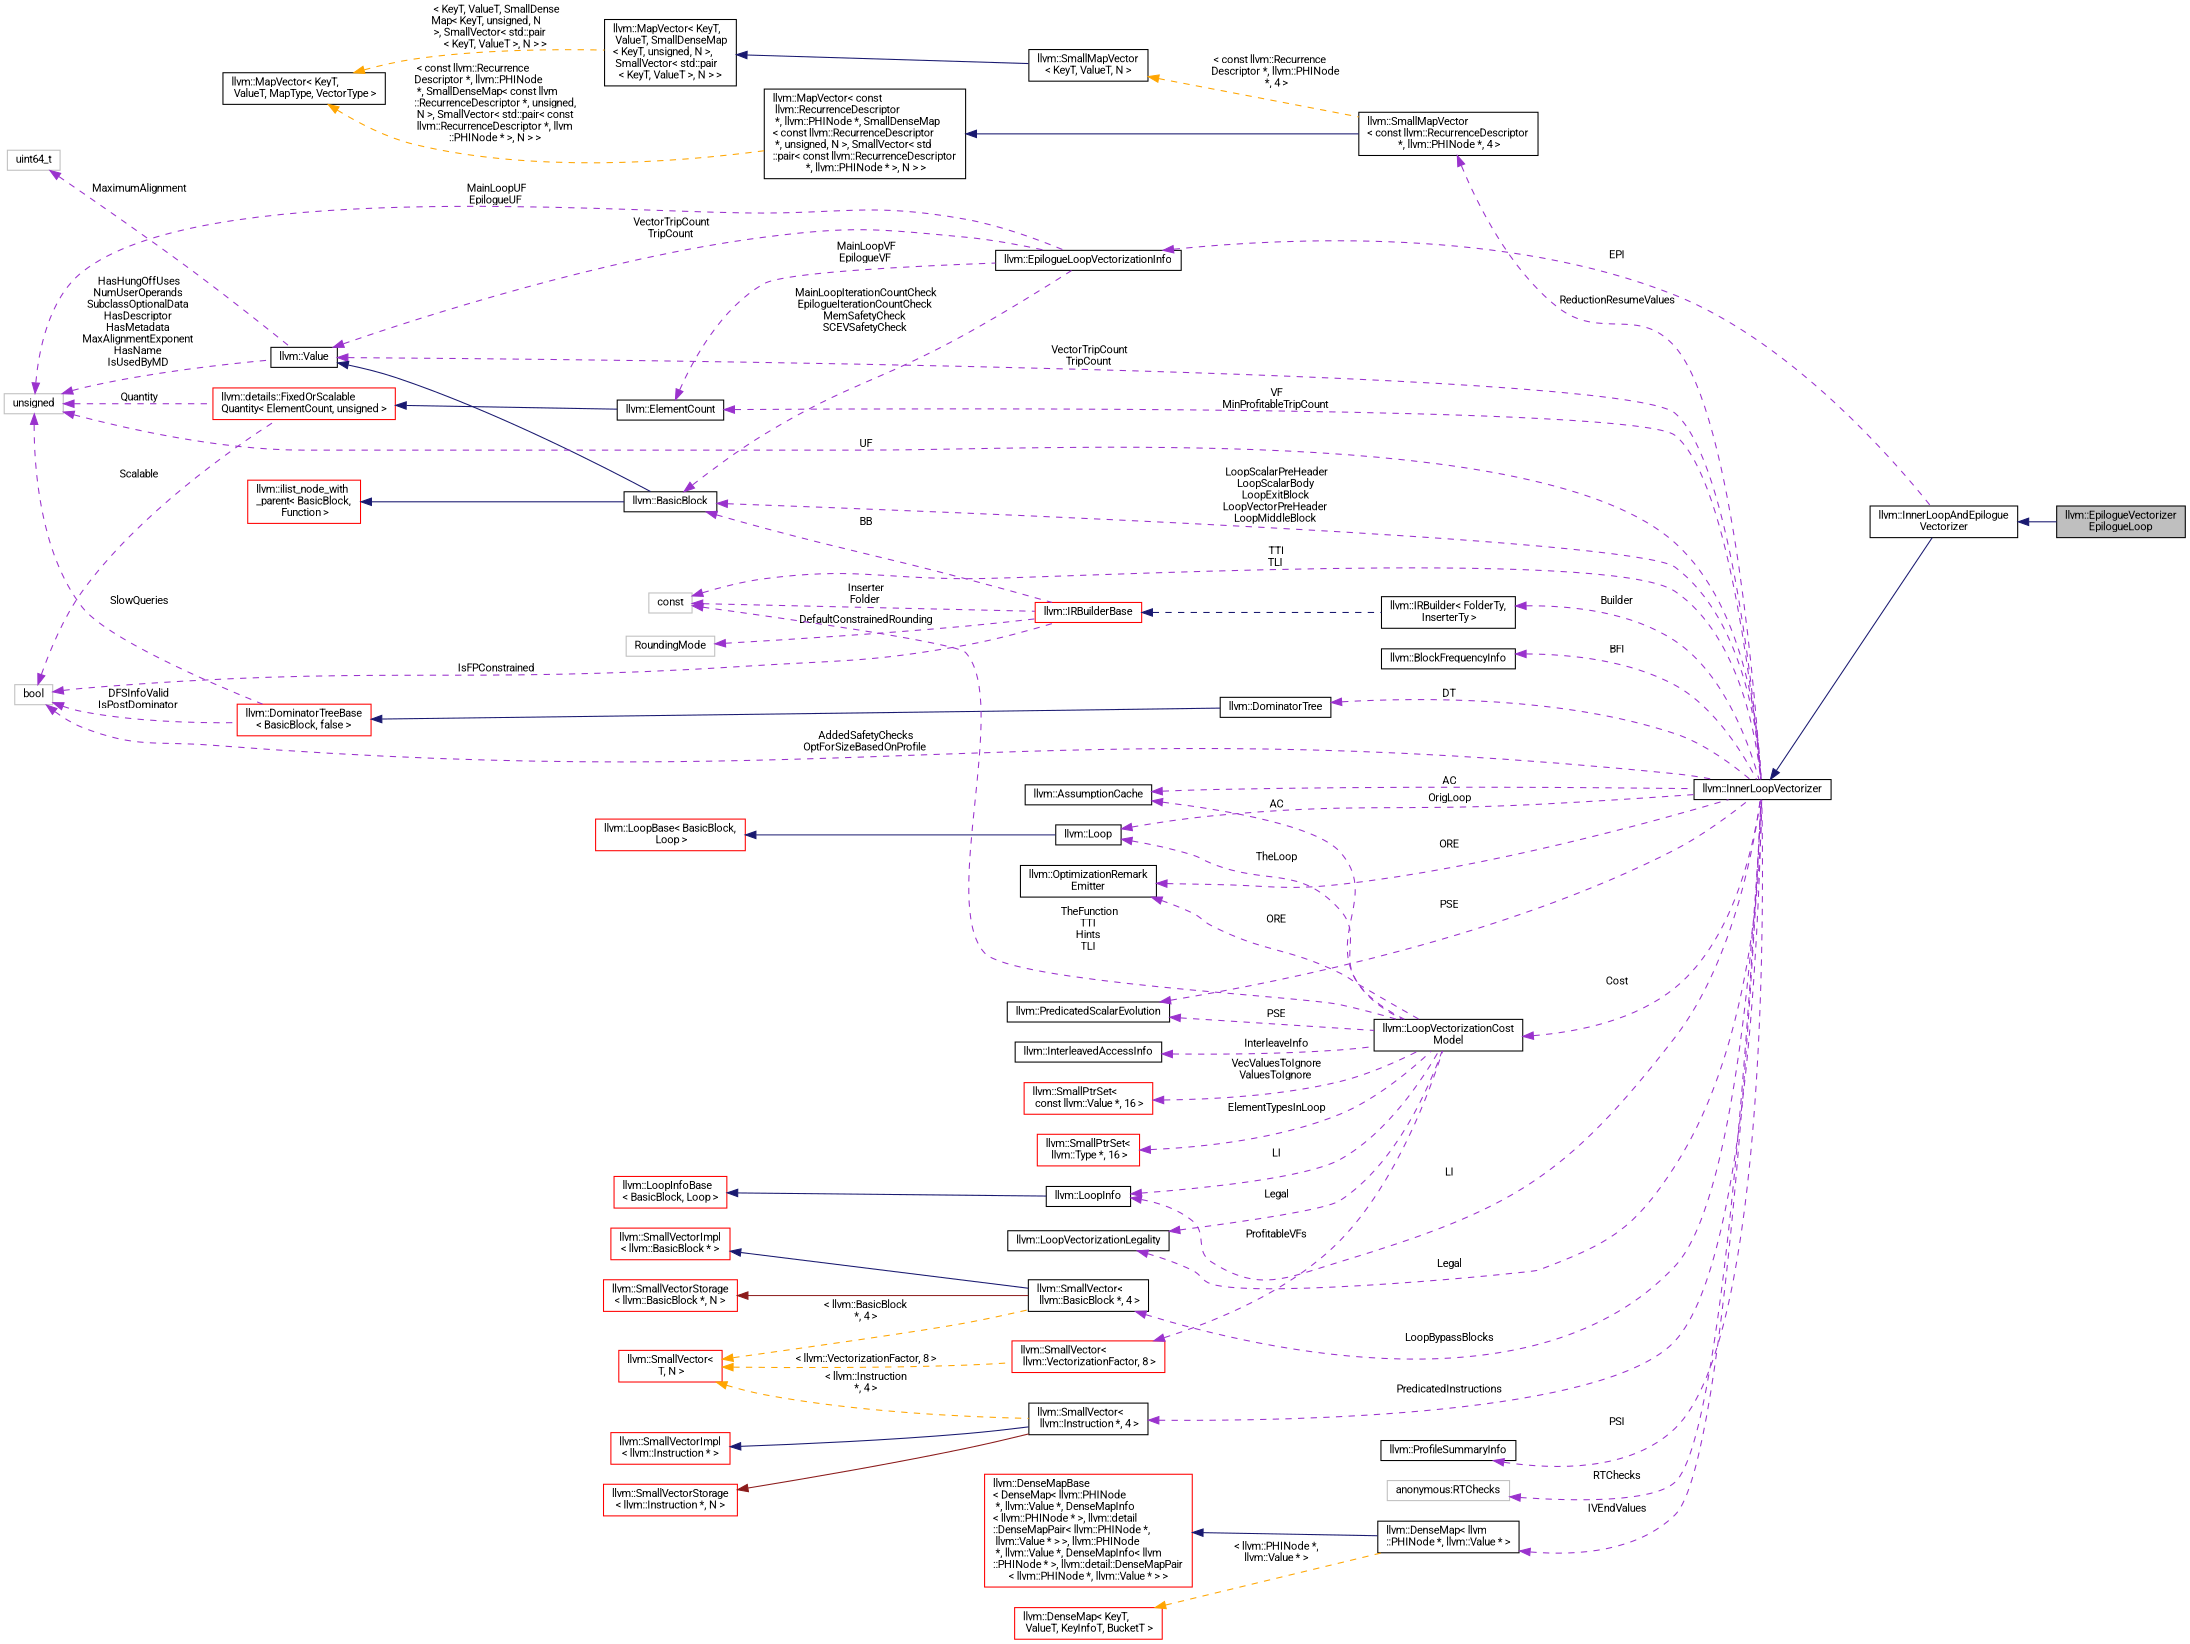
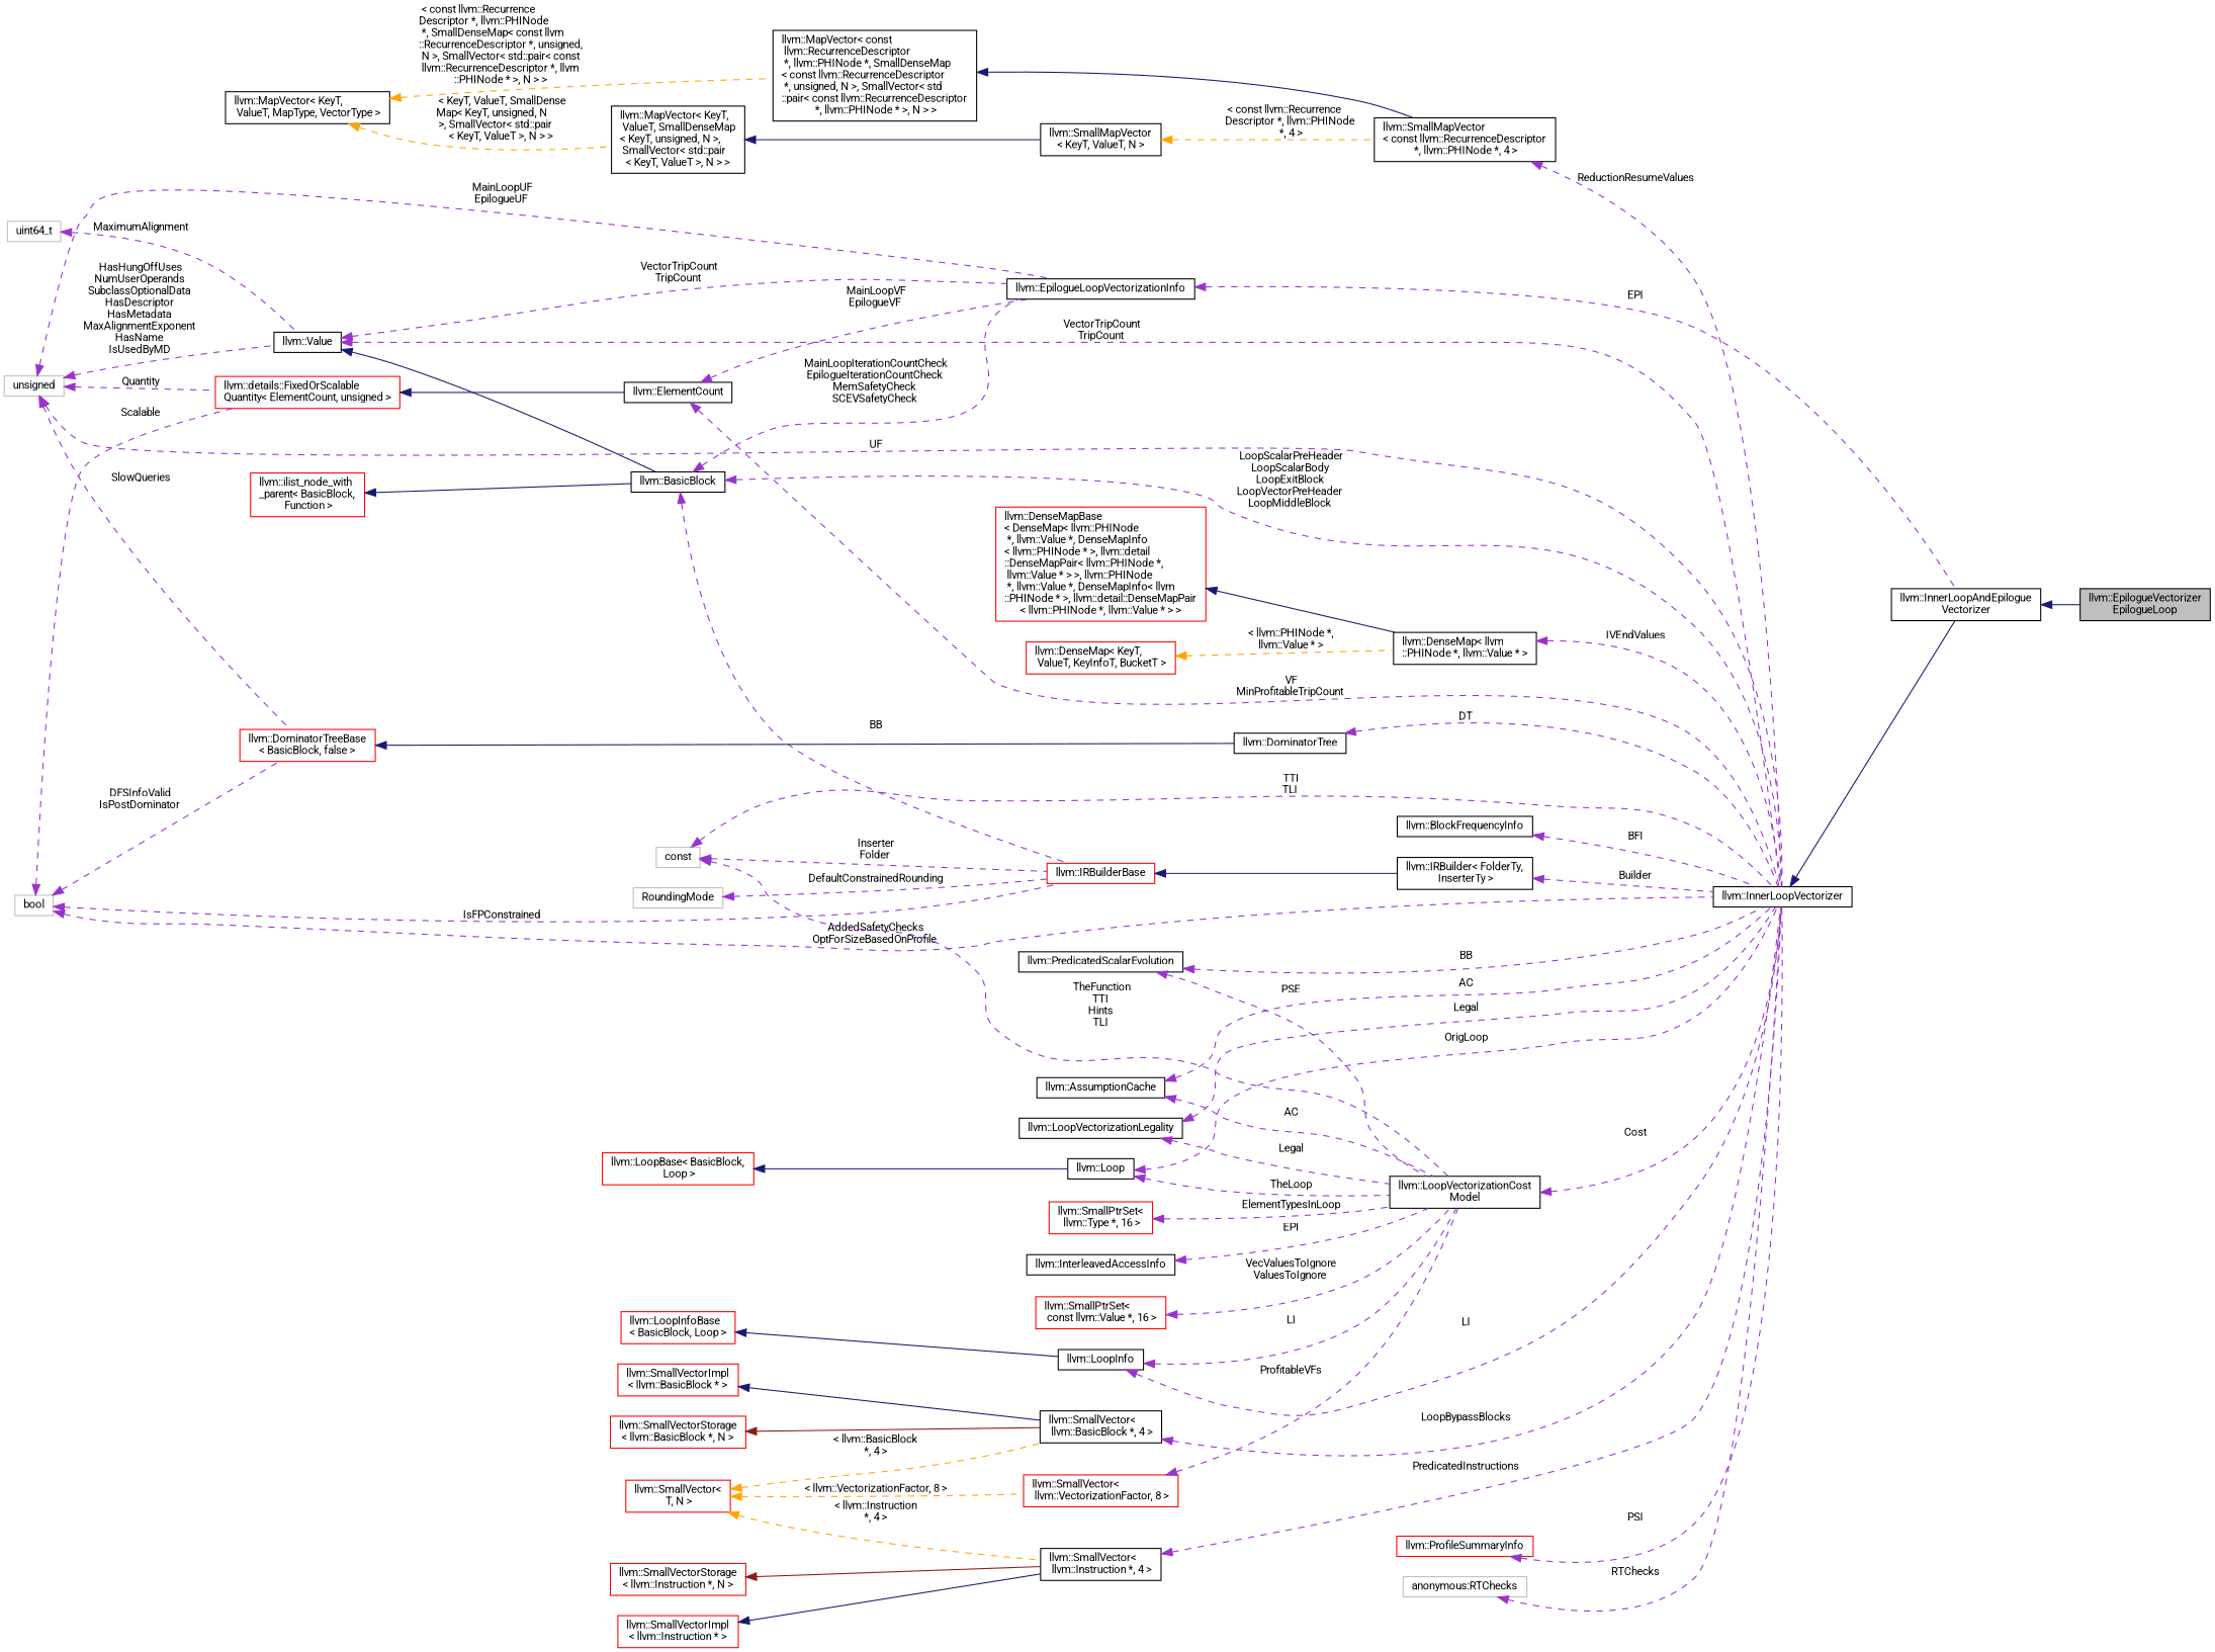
  digraph {
    fontname=Roboto
    rankdir=LR
    node [color=black fontname=Roboto fontsize=10 shape=record]
    edge [color=darkorchid3 dir=back fontname=Roboto fontsize=10 labelfontname=Helvetica labelfontsize=10 style=dashed]
    n1 [fillcolor=grey75 fontcolor=black height=0.2 label="llvm::EpilogueVectorizer\lEpilogueLoop" style=filled width=0.4]
    n2 [height=0.2 label="llvm::InnerLoopAndEpilogue\lVectorizer" width=0.4]
    n3 [height=0.2 label="llvm::InnerLoopVectorizer" width=0.4]
    n4 [height=0.2 label="llvm::SmallMapVector\l\< const llvm::RecurrenceDescriptor\l *, llvm::PHINode *, 4 \>" width=0.4]
    n5 [height=0.2 label="llvm::MapVector\< const\l llvm::RecurrenceDescriptor\l *, llvm::PHINode *, SmallDenseMap\l\< const llvm::RecurrenceDescriptor\l *, unsigned, N \>, SmallVector\< std\l::pair\< const llvm::RecurrenceDescriptor\l *, llvm::PHINode * \>, N \> \>" width=0.4]
    n6 [height=0.2 label="llvm::MapVector\< KeyT,\l ValueT, MapType, VectorType \>" width=0.4]
    n7 [height=0.2 label="llvm::MapVector\< KeyT,\l ValueT, SmallDenseMap\l\< KeyT, unsigned, N \>,\l SmallVector\< std::pair\l\< KeyT, ValueT \>, N \> \>" width=0.4]
    n8 [height=0.2 label="llvm::SmallMapVector\l\< KeyT, ValueT, N \>" width=0.4]
    n9 [height=0.2 label="llvm::AssumptionCache" width=0.4]
    n10 [height=0.2 label="llvm::LoopVectorizationCost\lModel" width=0.4]
-   n11 [height=0.2 label="llvm::ProfileSummaryInfo" width=0.4]
+   n11 [color=red height=0.2 label="llvm::ProfileSummaryInfo" width=0.4]
    n12 [height=0.2 label="llvm::IRBuilder\< FolderTy,\l InserterTy \>" width=0.4]
    n13 [color=red height=0.2 label="llvm::IRBuilderBase" width=0.4]
    n14 [color=grey75 height=0.2 label=RoundingMode width=0.4]
    n15 [height=0.2 label="llvm::BasicBlock" width=0.4]
    n16 [height=0.2 label="llvm::EpilogueLoopVectorizationInfo" width=0.4]
    n17 [height=0.2 label="llvm::Value" width=0.4]
    n18 [color=grey75 height=0.2 label=uint64_t width=0.4]
    n19 [color=grey75 height=0.2 label=unsigned width=0.4]
    n20 [color=red height=0.2 label="llvm::DominatorTreeBase\l\< BasicBlock, false \>" width=0.4]
    n21 [color=red height=0.2 label="llvm::details::FixedOrScalable\lQuantity\< ElementCount, unsigned \>" width=0.4]
    n22 [height=0.2 label="llvm::DominatorTree" width=0.4]
    n23 [height=0.2 label="llvm::ElementCount" width=0.4]
    n24 [color=red height=0.2 label="llvm::ilist_node_with\l_parent\< BasicBlock,\l Function \>" width=0.4]
    n25 [color=grey75 height=0.2 label=bool width=0.4]
    n26 [color=grey75 height=0.2 label=const width=0.4]
    n27 [color=grey75 height=0.2 label="anonymous:RTChecks" width=0.4]
    n28 [height=0.2 label="llvm::DenseMap\< llvm\l::PHINode *, llvm::Value * \>" width=0.4]
    n29 [color=red height=0.2 label="llvm::DenseMapBase\l\< DenseMap\< llvm::PHINode\l *, llvm::Value *, DenseMapInfo\l\< llvm::PHINode * \>, llvm::detail\l::DenseMapPair\< llvm::PHINode *,\l llvm::Value * \> \>, llvm::PHINode\l *, llvm::Value *, DenseMapInfo\< llvm\l::PHINode * \>, llvm::detail::DenseMapPair\l\< llvm::PHINode *, llvm::Value * \> \>" width=0.4]
    n30 [color=red height=0.2 label="llvm::DenseMap\< KeyT,\l ValueT, KeyInfoT, BucketT \>" width=0.4]
    n31 [height=0.2 label="llvm::BlockFrequencyInfo" width=0.4]
    n32 [height=0.2 label="llvm::Loop" width=0.4]
    n33 [color=red height=0.2 label="llvm::LoopBase\< BasicBlock,\l Loop \>" width=0.4]
-   n34 [height=0.2 label="llvm::OptimizationRemark\lEmitter" width=0.4]
    n35 [height=0.2 label="llvm::PredicatedScalarEvolution" width=0.4]
    n36 [height=0.2 label="llvm::LoopVectorizationLegality" width=0.4]
    n37 [height=0.2 label="llvm::SmallVector\<\l llvm::BasicBlock *, 4 \>" width=0.4]
    n38 [color=red height=0.2 label="llvm::SmallVectorImpl\l\< llvm::BasicBlock * \>" width=0.4]
    n39 [color=red height=0.2 label="llvm::SmallVectorStorage\l\< llvm::BasicBlock *, N \>" width=0.4]
    n40 [color=red height=0.2 label="llvm::SmallVector\<\l T, N \>" width=0.4]
    n41 [color=red height=0.2 label="llvm::SmallVector\<\l llvm::VectorizationFactor, 8 \>" width=0.4]
    n42 [height=0.2 label="llvm::SmallVector\<\l llvm::Instruction *, 4 \>" width=0.4]
    n43 [height=0.2 label="llvm::LoopInfo" width=0.4]
    n44 [color=red height=0.2 label="llvm::LoopInfoBase\l\< BasicBlock, Loop \>" width=0.4]
    n45 [color=red height=0.2 label="llvm::SmallPtrSet\<\l llvm::Type *, 16 \>" width=0.4]
    n46 [height=0.2 label="llvm::InterleavedAccessInfo" width=0.4]
    n47 [color=red height=0.2 label="llvm::SmallPtrSet\<\l const llvm::Value *, 16 \>" width=0.4]
    n48 [color=red height=0.2 label="llvm::SmallVectorImpl\l\< llvm::Instruction * \>" width=0.4]
    n49 [color=red height=0.2 label="llvm::SmallVectorStorage\l\< llvm::Instruction *, N \>" width=0.4]
    n2 -> n1 [color=midnightblue style=solid]
    n3 -> n2 [color=midnightblue style=solid]
    n4 -> n3 [label=" ReductionResumeValues"]
    n5 -> n4 [color=midnightblue style=solid]
    n6 -> n5 [color=orange label=" \< const llvm::Recurrence\lDescriptor *, llvm::PHINode\l *, SmallDenseMap\< const llvm\l::RecurrenceDescriptor *, unsigned,\l N \>, SmallVector\< std::pair\< const\l llvm::RecurrenceDescriptor *, llvm\l::PHINode * \>, N \> \>"]
    n6 -> n7 [color=orange label=" \< KeyT, ValueT, SmallDense\lMap\< KeyT, unsigned, N\l \>, SmallVector\< std::pair\l\< KeyT, ValueT \>, N \> \>"]
    n7 -> n8 [color=midnightblue style=solid]
    n8 -> n4 [color=orange label=" \< const llvm::Recurrence\lDescriptor *, llvm::PHINode\l *, 4 \>"]
    n9 -> n3 [label=" AC"]
    n9 -> n10 [label=" AC"]
    n10 -> n3 [label=" Cost"]
    n11 -> n3 [label=" PSI"]
    n12 -> n3 [label=" Builder"]
-   n13 -> n12 [color=midnightblue]
+   n13 -> n12 [color=midnightblue style=solid]
    n14 -> n13 [label=" DefaultConstrainedRounding"]
    n15 -> n3 [label=" LoopScalarPreHeader\nLoopScalarBody\nLoopExitBlock\nLoopVectorPreHeader\nLoopMiddleBlock"]
    n15 -> n13 [label=" BB"]
    n15 -> n16 [label=" MainLoopIterationCountCheck\nEpilogueIterationCountCheck\nMemSafetyCheck\nSCEVSafetyCheck"]
    n16 -> n2 [label=" EPI"]
    n17 -> n3 [label=" VectorTripCount\nTripCount"]
    n17 -> n15 [color=midnightblue style=solid]
    n17 -> n16 [label=" VectorTripCount\nTripCount"]
    n18 -> n17 [label=" MaximumAlignment"]
    n19 -> n3 [label=" UF"]
    n19 -> n16 [label=" MainLoopUF\nEpilogueUF"]
    n19 -> n17 [label=" HasHungOffUses\nNumUserOperands\nSubclassOptionalData\nHasDescriptor\nHasMetadata\nMaxAlignmentExponent\nHasName\nIsUsedByMD"]
    n19 -> n20 [label=" SlowQueries"]
    n19 -> n21 [label=" Quantity"]
    n20 -> n22 [color=midnightblue style=solid]
    n21 -> n23 [color=midnightblue style=solid]
    n22 -> n3 [label=" DT"]
    n23 -> n3 [label=" VF\nMinProfitableTripCount"]
    n23 -> n16 [label=" MainLoopVF\nEpilogueVF"]
    n24 -> n15 [color=midnightblue style=solid]
    n25 -> n3 [label=" AddedSafetyChecks\nOptForSizeBasedOnProfile"]
    n25 -> n13 [label=" IsFPConstrained"]
    n25 -> n20 [label=" DFSInfoValid\nIsPostDominator"]
    n25 -> n21 [label=" Scalable"]
    n26 -> n3 [label=" TTI\nTLI"]
    n26 -> n10 [label=" TheFunction\nTTI\nHints\nTLI"]
    n26 -> n13 [label=" Inserter\nFolder"]
    n27 -> n3 [label=" RTChecks"]
    n28 -> n3 [label=" IVEndValues"]
    n29 -> n28 [color=midnightblue style=solid]
    n30 -> n28 [color=orange label=" \< llvm::PHINode *,\l llvm::Value * \>"]
    n31 -> n3 [label=" BFI"]
    n32 -> n3 [label=" OrigLoop"]
    n32 -> n10 [label=" TheLoop"]
    n33 -> n32 [color=midnightblue style=solid]
-   n34 -> n3 [label=" ORE"]
-   n34 -> n10 [label=" ORE"]
-   n35 -> n3 [label=" PSE"]
+   n35 -> n3 [label=" BB"]
    n35 -> n10 [label=" PSE"]
    n36 -> n3 [label=" Legal"]
    n36 -> n10 [label=" Legal"]
    n37 -> n3 [label=" LoopBypassBlocks"]
    n38 -> n37 [color=midnightblue style=solid]
    n39 -> n37 [color=firebrick4 style=solid]
    n40 -> n37 [color=orange label=" \< llvm::BasicBlock\l *, 4 \>"]
    n40 -> n41 [color=orange label=" \< llvm::VectorizationFactor, 8 \>"]
    n40 -> n42 [color=orange label=" \< llvm::Instruction\l *, 4 \>"]
    n41 -> n10 [label=" ProfitableVFs"]
    n42 -> n3 [label=" PredicatedInstructions"]
    n43 -> n3 [label=" LI"]
    n43 -> n10 [label=" LI"]
    n44 -> n43 [color=midnightblue style=solid]
    n45 -> n10 [label=" ElementTypesInLoop"]
-   n46 -> n10 [label=" InterleaveInfo"]
+   n46 -> n10 [label=" EPI"]
    n47 -> n10 [label=" VecValuesToIgnore\nValuesToIgnore"]
    n48 -> n42 [color=midnightblue style=solid]
    n49 -> n42 [color=firebrick4 style=solid]
  }
